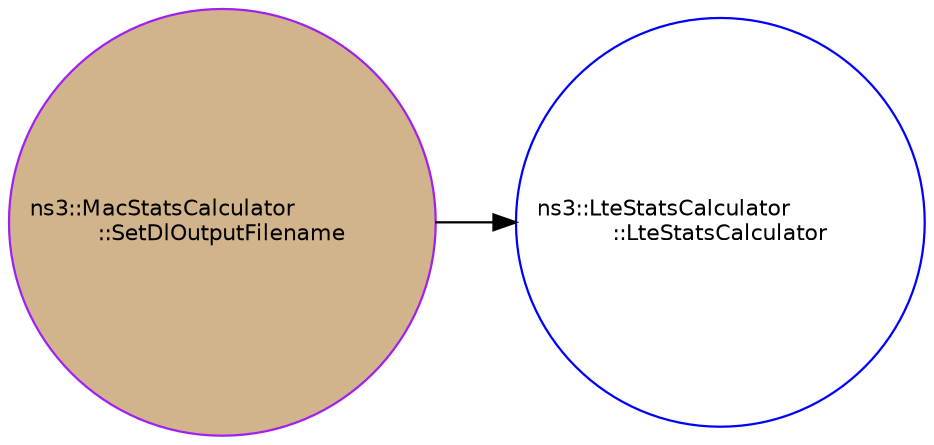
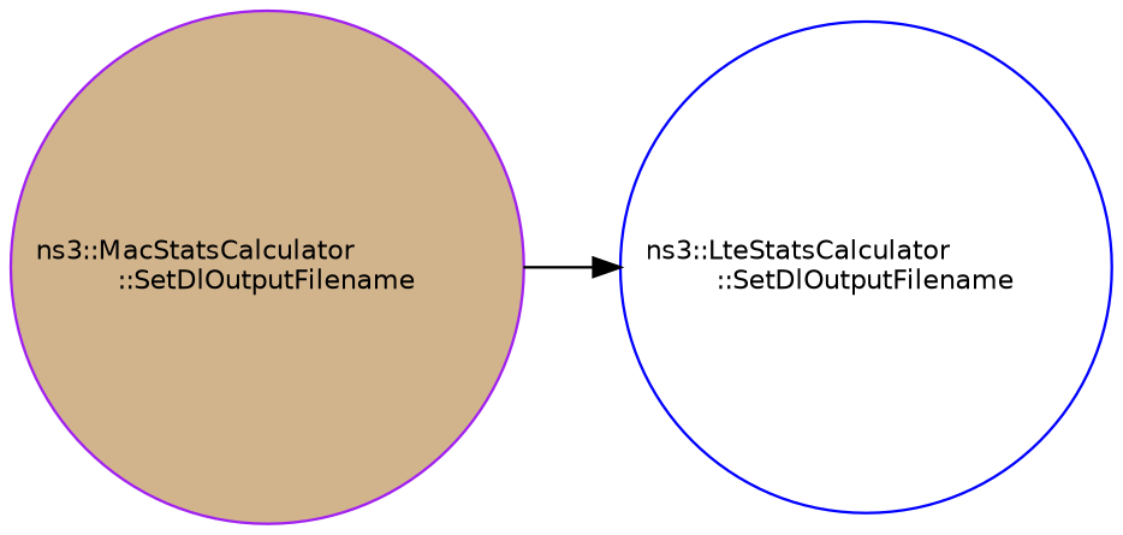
  digraph {
    rankdir=LR
    node [fontname=Helvetica fontsize=10 shape=circle style=filled]
    n1 [color=purple fillcolor=tan fontcolor=black height=0.2 label="ns3::MacStatsCalculator\l::SetDlOutputFilename" width=0.4]
-   n2 [color=blue fillcolor=white height=0.2 label="ns3::LteStatsCalculator\l::LteStatsCalculator" width=0.4]
+   n2 [color=blue fillcolor=white height=0.2 label="ns3::LteStatsCalculator\l::SetDlOutputFilename" width=0.4]
    n1 -> n2 [color=black fontname=Helvetica fontsize=10 labelfontname=Helvetica labelfontsize=10 style=solid]
  }
